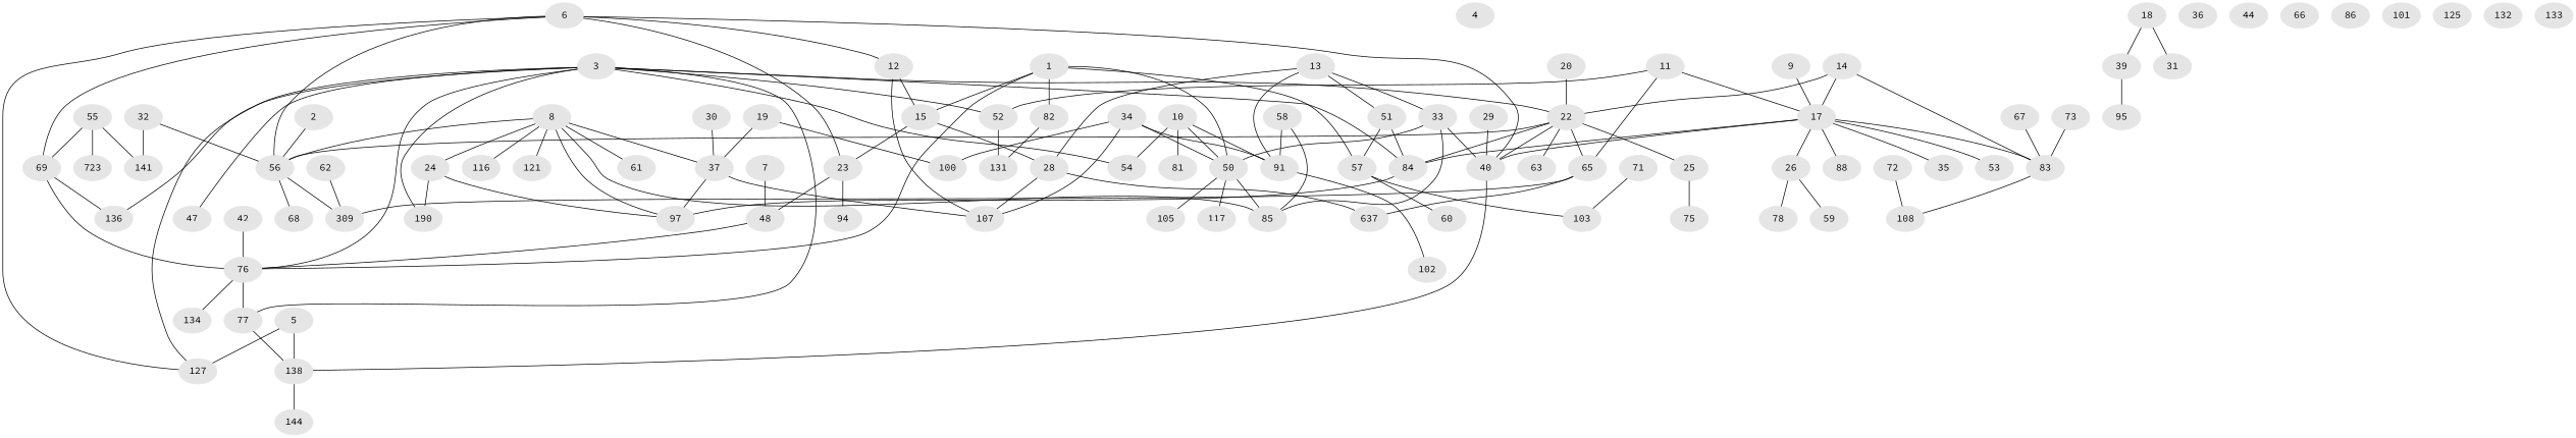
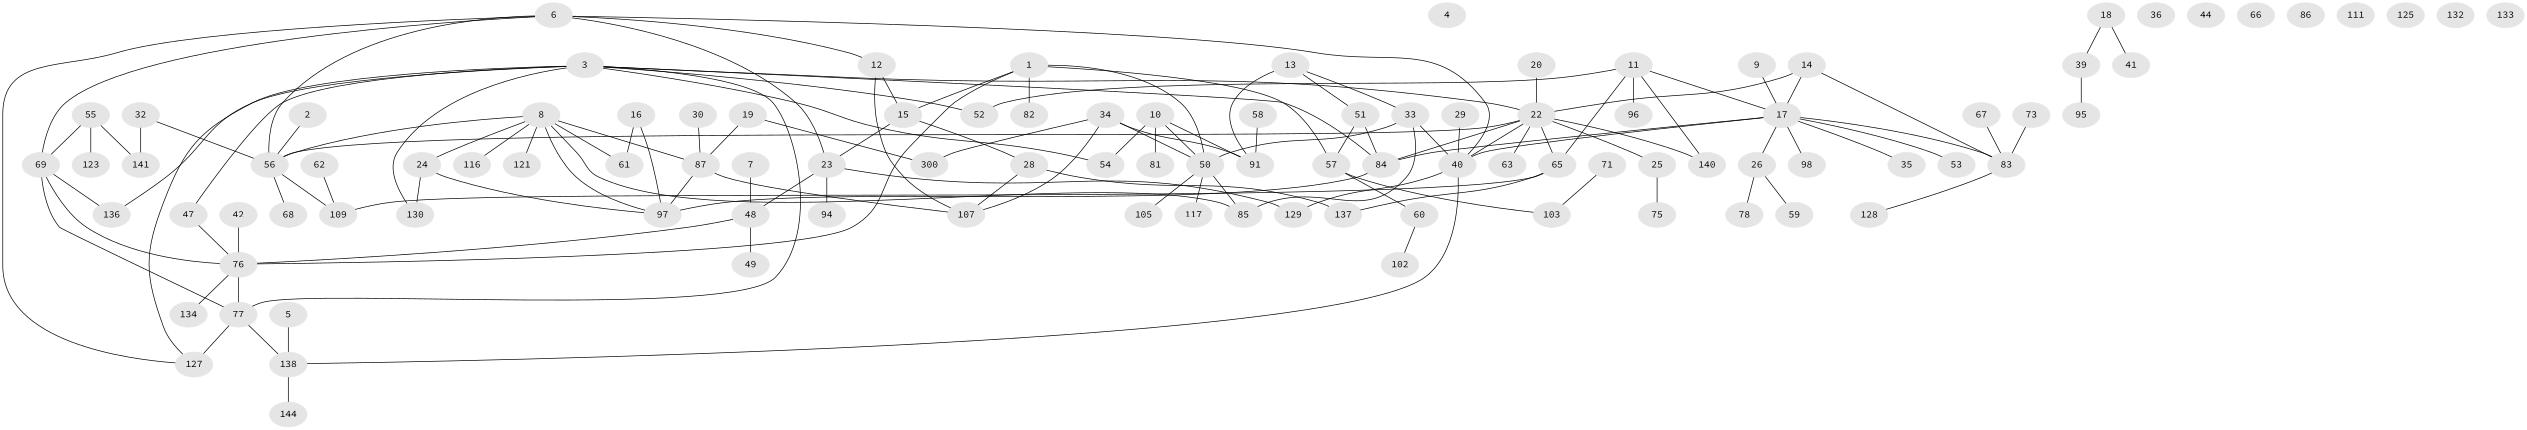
  graph {
    fontname="Source Code Pro"
    node [color=gray90 fontname="Source Code Pro" style=filled]
    edge [fontname="Source Code Pro"]
    1 [super="+119"]
    15 [super="+93"]
    50 [super="+94"]
    57 [super="+146"]
    76 [super="+79"]
    82
    23 [super="+38"]
    28 [super="+70"]
    85 [super="+118"]
    105
    117
    60
    103
    77 [super="+124"]
    134
+   96 [super="+106"]
    56 [super="+88"]
    68
-   109 [super="+135" label=309]
+   109 [super="+135"]
    2
    3 [super="+21"]
    22 [super="+110"]
    47
    52
    54 [super="+99"]
    84
    127
-   130 [label=190]
+   130
    136
    40 [super="+43"]
    65 [super="+147"]
+   140
    25
    63
-   131
    69 [super="+115"]
    138 [super="+142"]
    97
    4
    144
    5
    6 [super="+31"]
    12
    107 [super="+114"]
    48
    n46 [label=94]
+   129
    7 [super="+126"]
+   49
    8 [super="+64"]
    24
-   37 [super="+90"]
+   37 [super="+90" label=87]
    116
    121
    61
+   16 [super="+113"]
    9 [super="+122"]
    17 [super="+27"]
    83 [super="+111"]
    26 [super="+120"]
    35 [super="+89"]
    53
-   98 [label=88]
+   98
    10 [super="+104"]
    81
    91 [super="+148"]
    11 [super="+145"]
-   137 [label=637]
+   137
    13
    33 [super="+139"]
    51
    14 [super="+80"]
-   128 [label=108]
+   128
    59
    78
    39 [super="+92"]
    95
    18
-   41 [label=31]
+   41
    19 [super="+112"]
-   100 [super="+108"]
+   100 [super="+108" label=300]
    20
    75
    29
    30 [super="+46"]
    141 [super="+143"]
    32
    34
    36
    42
    44
    55 [super="+87"]
-   123 [label=723]
+   123
    102
    58
    62
    66
    67
    71
-   72
    73
    86
-   101
+   101 [label=111]
    125
    132
    133
    1 -- 15
    1 -- 50
    1 -- 57
    1 -- 76
    1 -- 82
    15 -- 23
    15 -- 28
    50 -- 85
    50 -- 105
    50 -- 117
    57 -- 60
    57 -- 103
    76 -- 77
    76 -- 134
-   82 -- 131
    23 -- 48
    23 -- n46
+   23 -- 129
    28 -- 107
    28 -- 137
-   91 -- 102
-   5 -- 127
+   60 -- 102
+   77 -- 127
    77 -- 138
    56 -- 68
    56 -- 109
    2 -- 56
-   3 -- 76
+   47 -- 76
    3 -- 77
    3 -- 22
    3 -- 47
    3 -- 52
    3 -- 54
    3 -- 84
    3 -- 127
    3 -- 130
    3 -- 136
    22 -- 56
    22 -- 84
    22 -- 40
    22 -- 65
+   22 -- 140
    22 -- 25
    22 -- 63
-   52 -- 131
    84 -- 97
    40 -- 138
+   40 -- 129
    65 -- 109
    65 -- 137
    25 -- 75
    69 -- 76
+   69 -- 77
    69 -- 136
    138 -- 144
    5 -- 138
    6 -- 23
    6 -- 56
    6 -- 127
    6 -- 40
    6 -- 69
    6 -- 12
    12 -- 15
    12 -- 107
    48 -- 76
+   48 -- 49
    7 -- 48
    8 -- 85
    8 -- 56
    8 -- 97
    8 -- 24
    8 -- 37
    8 -- 116
    8 -- 121
    8 -- 61
    24 -- 130
    24 -- 97
    37 -- 97
    37 -- 107
+   16 -- 97
+   16 -- 61
    9 -- 17
    17 -- 84
    17 -- 40
    17 -- 83
    17 -- 26
    17 -- 35
    17 -- 53
    17 -- 98
    83 -- 128
    26 -- 59
    26 -- 78
    10 -- 50
    10 -- 54
    10 -- 81
    10 -- 91
+   11 -- 96
    11 -- 52
    11 -- 65
+   11 -- 140
    11 -- 17
-   13 -- 28
    13 -- 91
    13 -- 33
    13 -- 51
    33 -- 50
    33 -- 85 [weight=2]
    33 -- 40
    51 -- 57
    51 -- 84
    14 -- 22
    14 -- 17
    14 -- 83
    39 -- 95
    18 -- 39
    18 -- 41
    19 -- 37
    19 -- 100
    20 -- 22
    29 -- 40
    30 -- 37
    32 -- 56
    32 -- 141
    34 -- 50
    34 -- 107
    34 -- 91
    34 -- 100
    42 -- 76
    55 -- 69
    55 -- 141
    55 -- 123
-   58 -- 85
    58 -- 91
    62 -- 109
    67 -- 83
    71 -- 103
-   72 -- 128
    73 -- 83
  }
